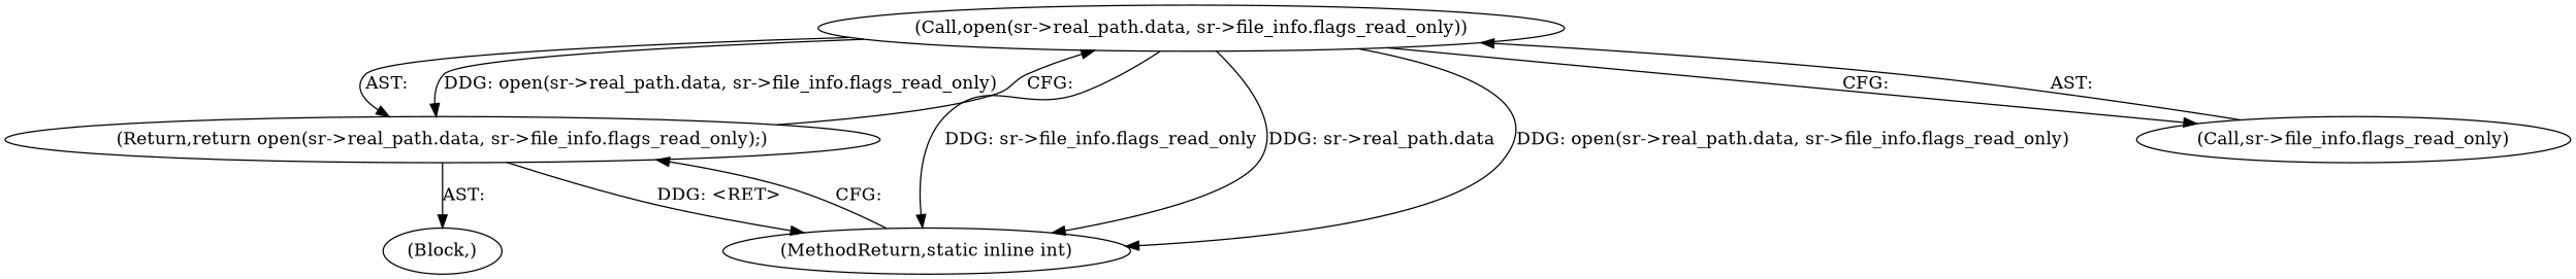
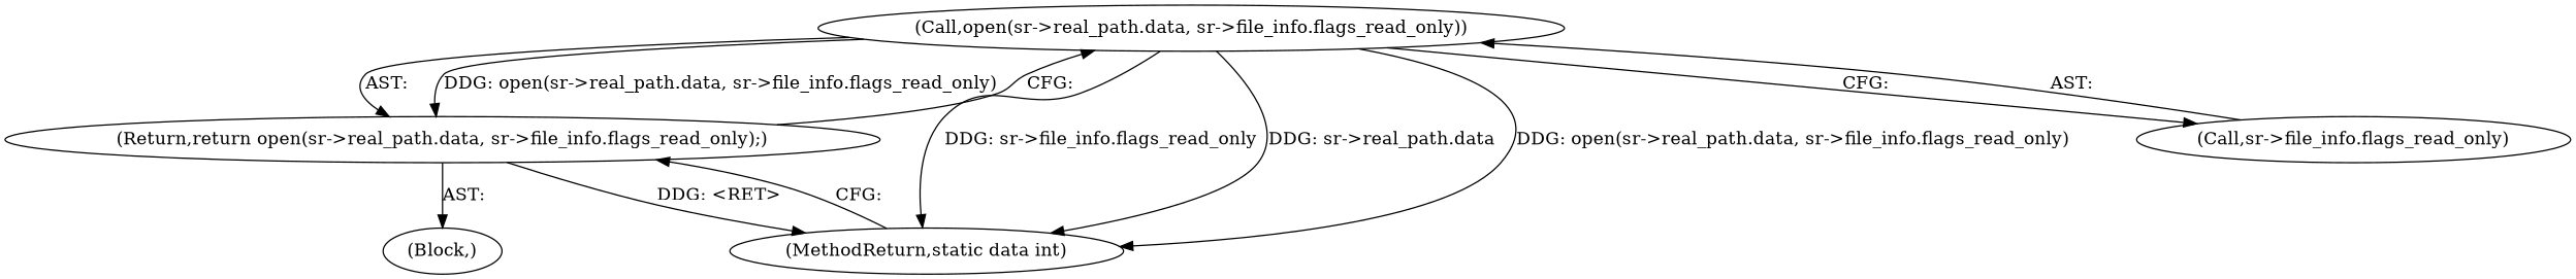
  digraph {
    n1 [label="(Call,open(sr->real_path.data, sr->file_info.flags_read_only))"]
    n2 [label="(Return,return open(sr->real_path.data, sr->file_info.flags_read_only);)"]
-   n3 [label="(MethodReturn,static inline int)"]
+   n3 [label="(MethodReturn,static data int)"]
    n4 [label="(Call,sr->file_info.flags_read_only)"]
    n5 [label="(Block,)"]
    n1 -> n2 [label="AST: "]
    n1 -> n2 [label="DDG: open(sr->real_path.data, sr->file_info.flags_read_only)"]
    n1 -> n3 [label="DDG: sr->file_info.flags_read_only"]
    n1 -> n3 [label="DDG: sr->real_path.data"]
    n1 -> n3 [label="DDG: open(sr->real_path.data, sr->file_info.flags_read_only)"]
    n1 -> n4 [label="CFG: "]
    n2 -> n1 [label="CFG: "]
    n2 -> n3 [label="DDG: <RET>"]
    n2 -> n5 [label="AST: "]
    n3 -> n2 [label="CFG: "]
    n4 -> n1 [label="AST: "]
  }
